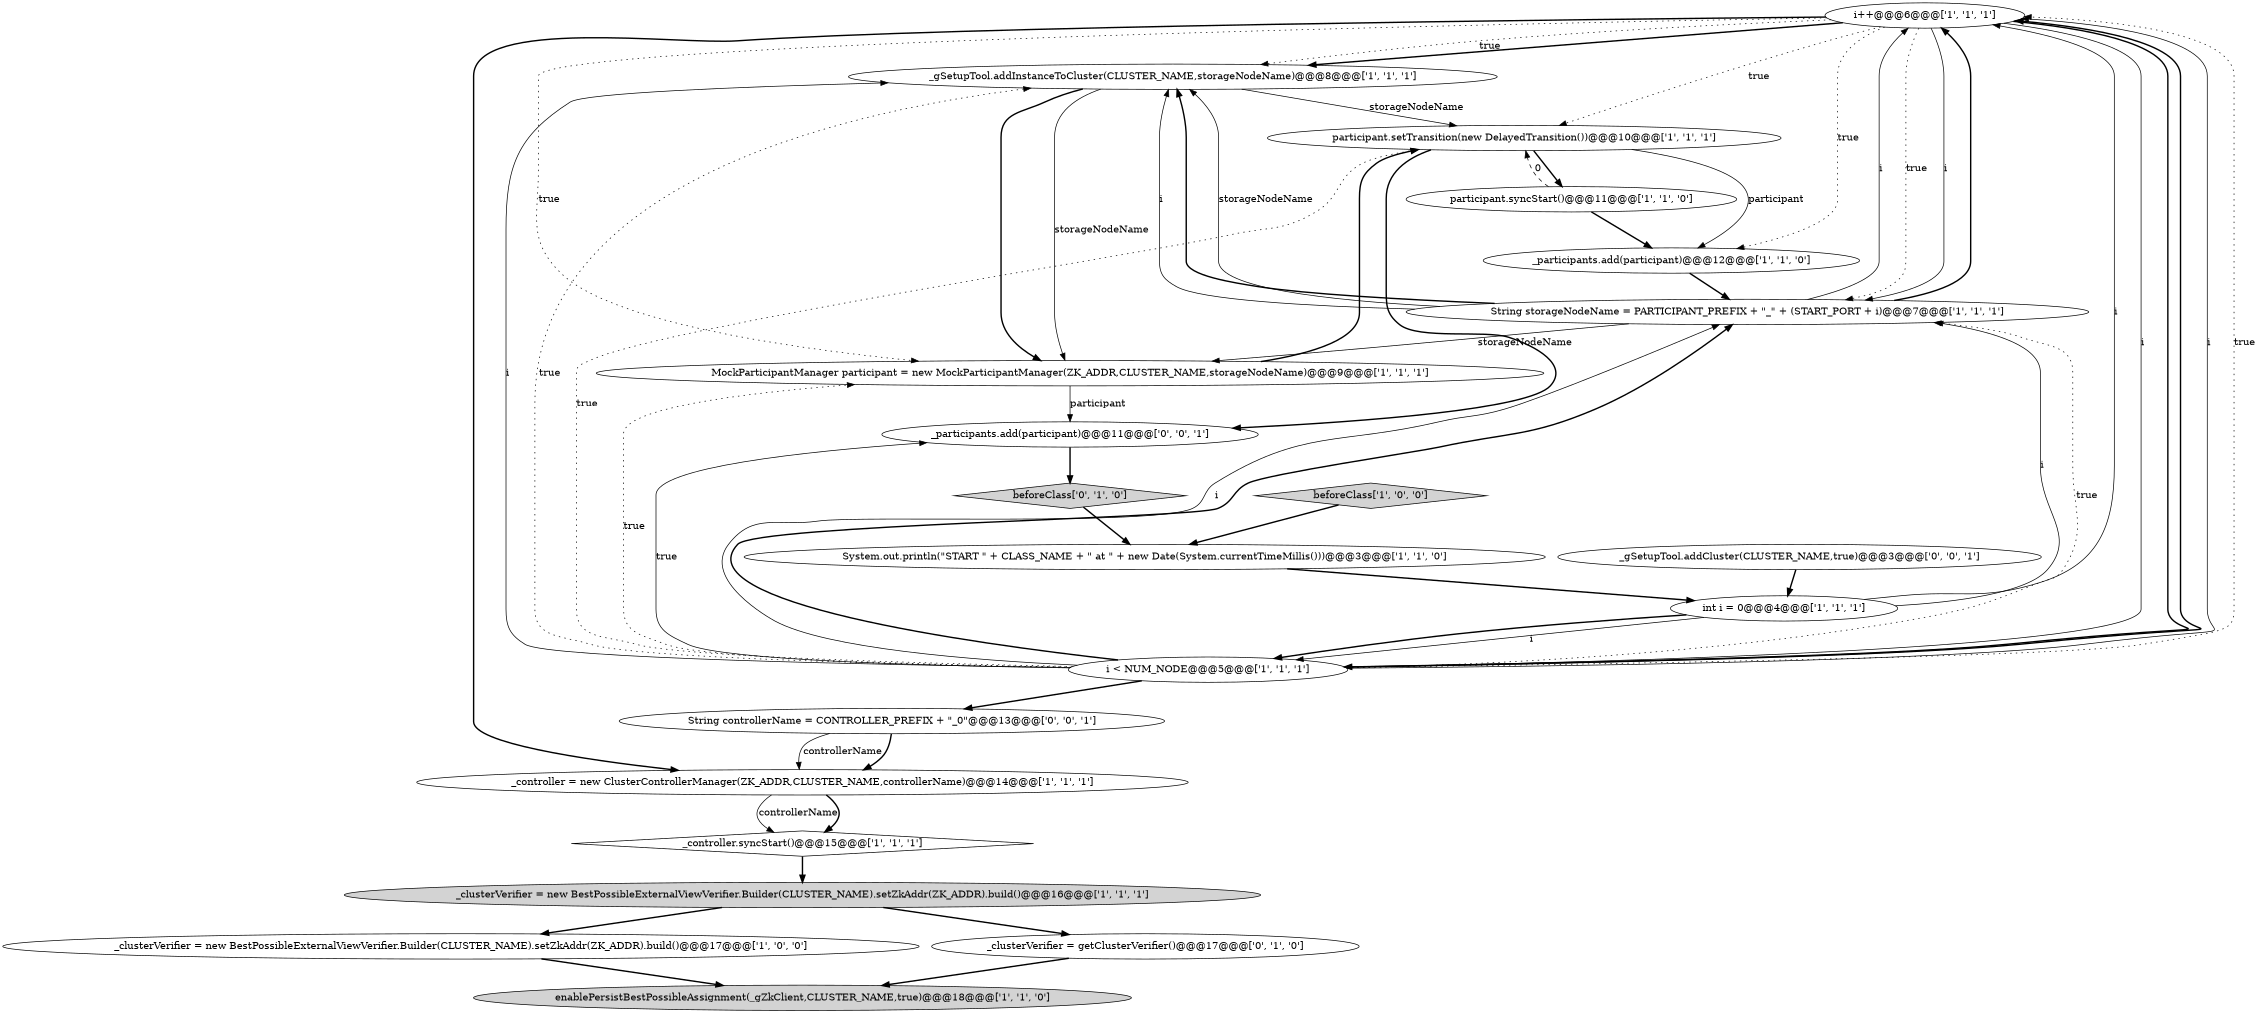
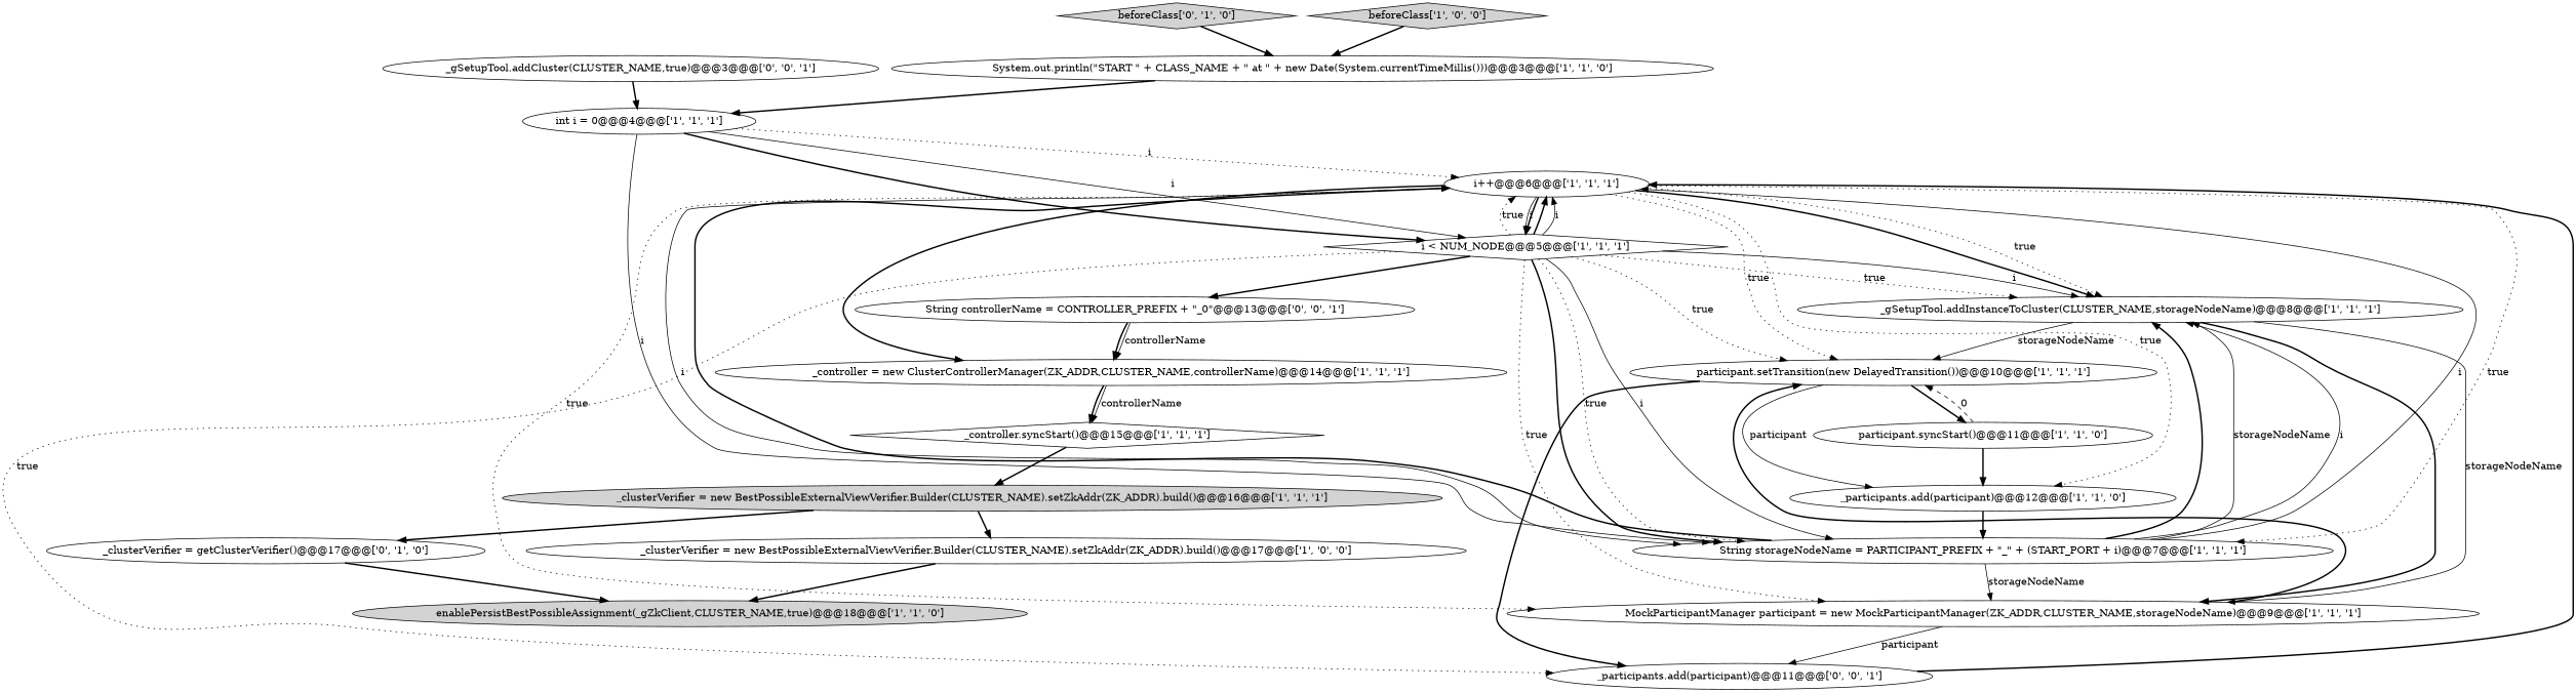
  digraph {
    node [fillcolor=white shape=ellipse style=filled]
    edge [style=bold]
    n1 [label="i++@@@6@@@['1', '1', '1']"]
    n2 [label="_controller = new ClusterControllerManager(ZK_ADDR,CLUSTER_NAME,controllerName)@@@14@@@['1', '1', '1']"]
    n3 [label="_gSetupTool.addInstanceToCluster(CLUSTER_NAME,storageNodeName)@@@8@@@['1', '1', '1']"]
    n4 [label="participant.setTransition(new DelayedTransition())@@@10@@@['1', '1', '1']"]
-   n5 [label="i < NUM_NODE@@@5@@@['1', '1', '1']"]
+   n5 [label="i < NUM_NODE@@@5@@@['1', '1', '1']" shape=diamond]
    n6 [label="_participants.add(participant)@@@12@@@['1', '1', '0']"]
    n7 [label="String storageNodeName = PARTICIPANT_PREFIX + \"_\" + (START_PORT + i)@@@7@@@['1', '1', '1']"]
    n8 [label="MockParticipantManager participant = new MockParticipantManager(ZK_ADDR,CLUSTER_NAME,storageNodeName)@@@9@@@['1', '1', '1']"]
    n9 [label="_controller.syncStart()@@@15@@@['1', '1', '1']" shape=diamond]
    n10 [label="participant.syncStart()@@@11@@@['1', '1', '0']"]
    n11 [label="_participants.add(participant)@@@11@@@['0', '0', '1']"]
    n12 [label="String controllerName = CONTROLLER_PREFIX + \"_0\"@@@13@@@['0', '0', '1']"]
    n13 [fillcolor=lightgray label="_clusterVerifier = new BestPossibleExternalViewVerifier.Builder(CLUSTER_NAME).setZkAddr(ZK_ADDR).build()@@@16@@@['1', '1', '1']"]
    n14 [label="_gSetupTool.addCluster(CLUSTER_NAME,true)@@@3@@@['0', '0', '1']"]
    n15 [label="int i = 0@@@4@@@['1', '1', '1']"]
    n16 [label="_clusterVerifier = new BestPossibleExternalViewVerifier.Builder(CLUSTER_NAME).setZkAddr(ZK_ADDR).build()@@@17@@@['1', '0', '0']"]
    n17 [fillcolor=lightgray label="enablePersistBestPossibleAssignment(_gZkClient,CLUSTER_NAME,true)@@@18@@@['1', '1', '0']"]
    n18 [label="_clusterVerifier = getClusterVerifier()@@@17@@@['0', '1', '0']"]
    n19 [fillcolor=lightgray label="beforeClass['0', '1', '0']" shape=diamond]
    n20 [label="System.out.println(\"START \" + CLASS_NAME + \" at \" + new Date(System.currentTimeMillis()))@@@3@@@['1', '1', '0']"]
    n21 [fillcolor=lightgray label="beforeClass['1', '0', '0']" shape=diamond]
    n1 -> n2
    n1 -> n3
    n1 -> n3 [label=true style=dotted]
    n1 -> n4 [label=true style=dotted]
    n1 -> n5 [label=i style=solid]
    n1 -> n5
    n1 -> n6 [label=true style=dotted]
    n1 -> n7 [label=true style=dotted]
    n1 -> n7 [label=i style=solid]
    n1 -> n8 [label=true style=dotted]
    n2 -> n9 [label=controllerName style=solid]
    n2 -> n9
    n3 -> n4 [label=storageNodeName style=solid]
    n3 -> n8
    n3 -> n8 [label=storageNodeName style=solid]
    n4 -> n6 [label=participant style=solid]
    n4 -> n10
    n4 -> n11
    n5 -> n1 [label=i style=solid]
    n5 -> n1 [label=true style=dotted]
    n5 -> n1
    n5 -> n3 [label=i style=solid]
    n5 -> n3 [label=true style=dotted]
    n5 -> n4 [label=true style=dotted]
    n5 -> n7
    n5 -> n7 [label=true style=dotted]
    n5 -> n7 [label=i style=solid]
    n5 -> n8 [label=true style=dotted]
-   n5 -> n11 [label=true style=solid]
+   n5 -> n11 [label=true style=dotted]
    n5 -> n12
    n6 -> n7
    n7 -> n1
    n7 -> n1 [label=i style=solid]
    n7 -> n3 [label=storageNodeName style=solid]
    n7 -> n3 [label=i style=solid]
    n7 -> n3
    n7 -> n8 [label=storageNodeName style=solid]
    n8 -> n4
    n8 -> n11 [label=participant style=solid]
    n9 -> n13
    n10 -> n4 [label=0 style=dashed]
    n10 -> n6
-   n11 -> n19
+   n11 -> n1
    n12 -> n2 [label=controllerName style=solid]
    n12 -> n2
    n13 -> n16
    n13 -> n18
    n14 -> n15
-   n15 -> n1 [label=i style=solid]
+   n15 -> n1 [label=i style=dotted]
    n15 -> n5 [label=i style=solid]
    n15 -> n5
    n15 -> n7 [label=i style=solid]
    n16 -> n17
    n18 -> n17
    n19 -> n20
    n20 -> n15
    n21 -> n20
  }
